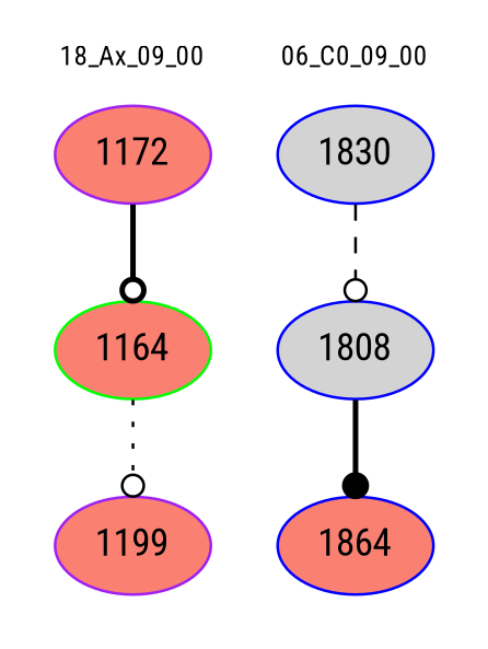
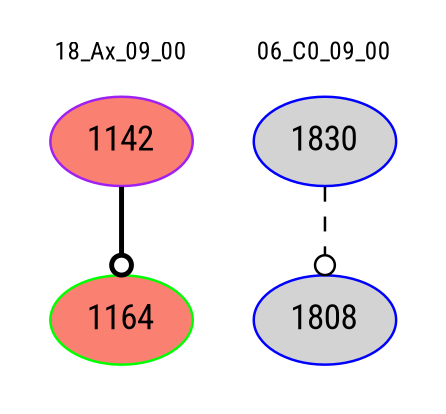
  digraph {
    fontname="Roboto Condensed"
    node [color=blue fillcolor=salmon fontname="Roboto Condensed" style=filled]
    edge [arrowhead=odot color=black fontname="Roboto Condensed" style=bold]
-   n1 [color=purple label=1172]
+   n1 [color=purple label=1142]
    n2 [color=green label=1164]
-   n3 [color=purple label=1199]
    n4 [fillcolor=lightgrey label=1830]
    n5 [fillcolor=lightgrey label=1808]
-   n6 [label=1864]
    subgraph cluster_1 {
      color=white
      fontsize=10
      label="18_Ax_09_00"
      n1
      n2
-     n3
    }
    subgraph cluster_2 {
      color=white
      fontsize=10
      label="06_C0_09_00"
      n4
      n5
-     n6
    }
    n1 -> n2
-   n2 -> n3 [style=dotted]
    n4 -> n5 [style=dashed]
-   n5 -> n6 [arrowhead=dot]
  }
